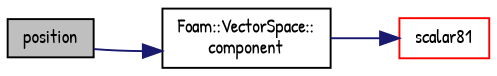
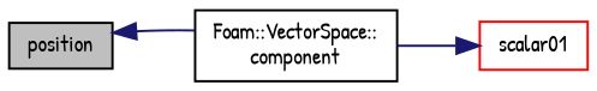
  digraph {
    fontname="Patrick Hand"
    rankdir=LR
    node [color=black fontname="Patrick Hand" fontsize=10 shape=record]
    edge [color=midnightblue fontname="Patrick Hand" fontsize=10 labelfontname=Helvetica labelfontsize=10 style=solid]
    n1 [fillcolor=grey75 fontcolor=black height=0.2 label=position style=filled width=0.4]
    n2 [height=0.2 label="Foam::VectorSpace::\lcomponent" width=0.4]
-   n3 [color=red height=0.2 label=scalar81 width=0.4]
-   n1 -> n2
+   n3 [color=red height=0.2 label=scalar01 width=0.4]
+   n2 -> n1
    n2 -> n3
  }
